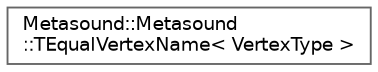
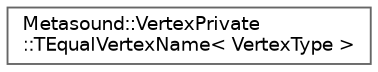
  digraph {
    rankdir=TB
-   n1 [color=grey40 fillcolor=white fontname=Helvetica fontsize=10 height=0.2 label="Metasound::Metasound\l::TEqualVertexName\< VertexType \>" shape=box style=filled width=0.4]
+   n1 [color=grey40 fillcolor=white fontname=Helvetica fontsize=10 height=0.2 label="Metasound::VertexPrivate\l::TEqualVertexName\< VertexType \>" shape=box style=filled width=0.4]
  }
